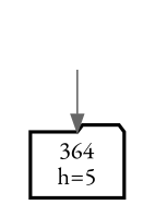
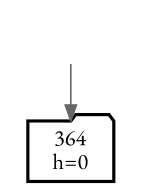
  digraph {
    fontname="EB Garamond"
    node [fontname="EB Garamond"]
    Dummy [style=invis]
-   n2 [label="364\nh=5" penwidth=2 shape=folder]
+   n2 [label="364\nh=0" penwidth=2 shape=folder]
    Dummy -> n2 [color=gray40 fontname="EB Garamond"]
  }
